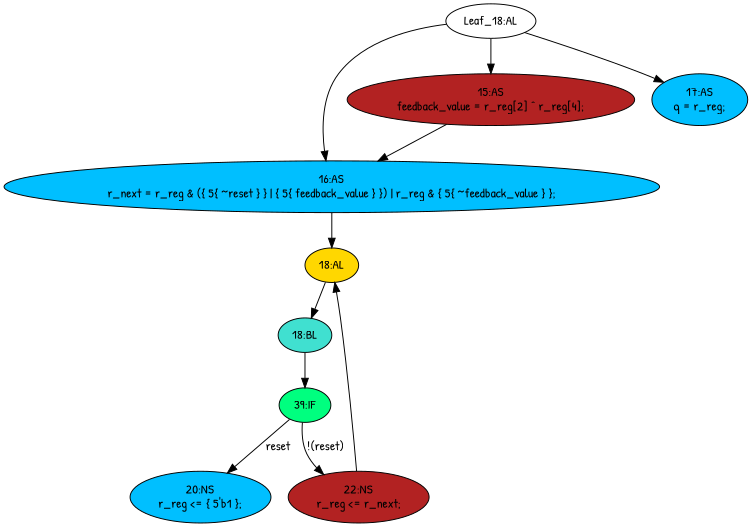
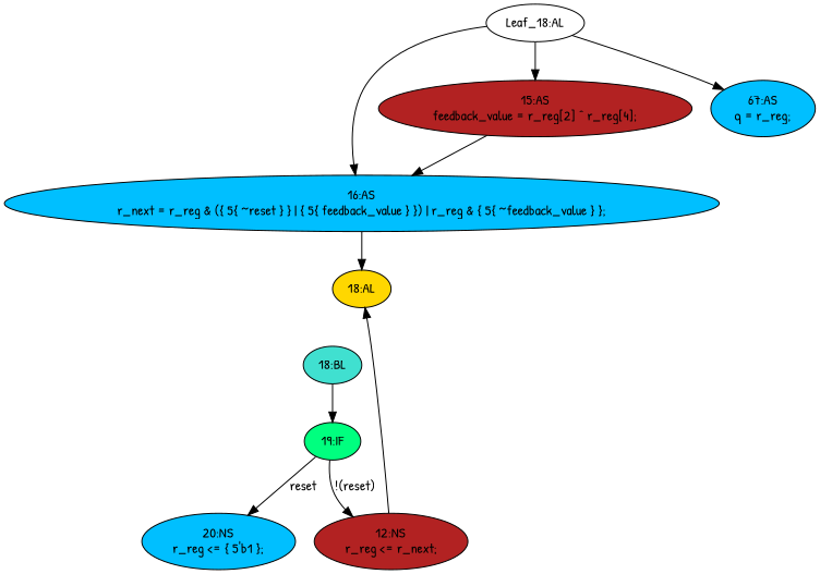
  strict digraph {
    fontname="Patrick Hand"
    node [fontname="Patrick Hand" fillcolor=deepskyblue statements="[]" style=filled typ=Assign]
    edge [fontname="Patrick Hand"]
    n1 [def_var="['r_reg']" label="Leaf_18:AL" fillcolor="" statements="" style="" typ=""]
    n2 [ast="<pyverilog.vparser.ast.Assign object at 0x7f9428ebd4d0>" def_var="['r_next']" label="16:AS\nr_next = r_reg & ({ 5{ ~reset } } | { 5{ feedback_value } }) | r_reg & { 5{ ~feedback_value } };" use_var="['r_reg', 'reset', 'feedback_value', 'r_reg', 'feedback_value']"]
    n3 [ast="<pyverilog.vparser.ast.Assign object at 0x7f9428ea3e10>" def_var="['feedback_value']" fillcolor=firebrick label="15:AS\nfeedback_value = r_reg[2] ^ r_reg[4];" use_var="['r_reg', 'r_reg']"]
-   n4 [ast="<pyverilog.vparser.ast.Assign object at 0x7f9428ea6350>" def_var="['q']" label="17:AS\nq = r_reg;" use_var="['r_reg']"]
+   n4 [ast="<pyverilog.vparser.ast.Assign object at 0x7f9428ea6350>" def_var="['q']" label="67:AS\nq = r_reg;" use_var="['r_reg']"]
    n5 [ast="<pyverilog.vparser.ast.Always object at 0x7f942c925190>" clk_sens=True fillcolor=gold label="18:AL" sens="['clk']" typ=Always use_var="['reset', 'r_next']"]
    n6 [ast="<pyverilog.vparser.ast.Block object at 0x7f942a73f450>" fillcolor=turquoise label="18:BL" typ=Block]
-   n7 [ast="<pyverilog.vparser.ast.IfStatement object at 0x7f9428f2af90>" fillcolor=springgreen label="39:IF" typ=IfStatement]
-   n8 [ast="<pyverilog.vparser.ast.NonblockingSubstitution object at 0x7f942a7a8ad0>" fillcolor=firebrick label="22:NS\nr_reg <= r_next;" statements="[<pyverilog.vparser.ast.NonblockingSubstitution object at 0x7f942a7a8ad0>]" typ=NonblockingSubstitution]
+   n7 [ast="<pyverilog.vparser.ast.IfStatement object at 0x7f9428f2af90>" fillcolor=springgreen label="19:IF" typ=IfStatement]
+   n8 [ast="<pyverilog.vparser.ast.NonblockingSubstitution object at 0x7f942a7a8ad0>" fillcolor=firebrick label="12:NS\nr_reg <= r_next;" statements="[<pyverilog.vparser.ast.NonblockingSubstitution object at 0x7f942a7a8ad0>]" typ=NonblockingSubstitution]
    n9 [ast="<pyverilog.vparser.ast.NonblockingSubstitution object at 0x7f9428f2a110>" label="20:NS\nr_reg <= { 5'b1 };" statements="[<pyverilog.vparser.ast.NonblockingSubstitution object at 0x7f9428f2a110>]" typ=NonblockingSubstitution]
    n1 -> n2
    n1 -> n3
    n1 -> n4
    n2 -> n5
    n3 -> n2
-   n5 -> n6 [cond="[]" lineno=None]
    n6 -> n7 [cond="[]" lineno=None]
    n7 -> n8 [cond="['reset']" label="!(reset)" lineno=19]
    n7 -> n9 [cond="['reset']" label=reset lineno=19]
    n8 -> n5 [cond="[]" lineno=None]
  }
